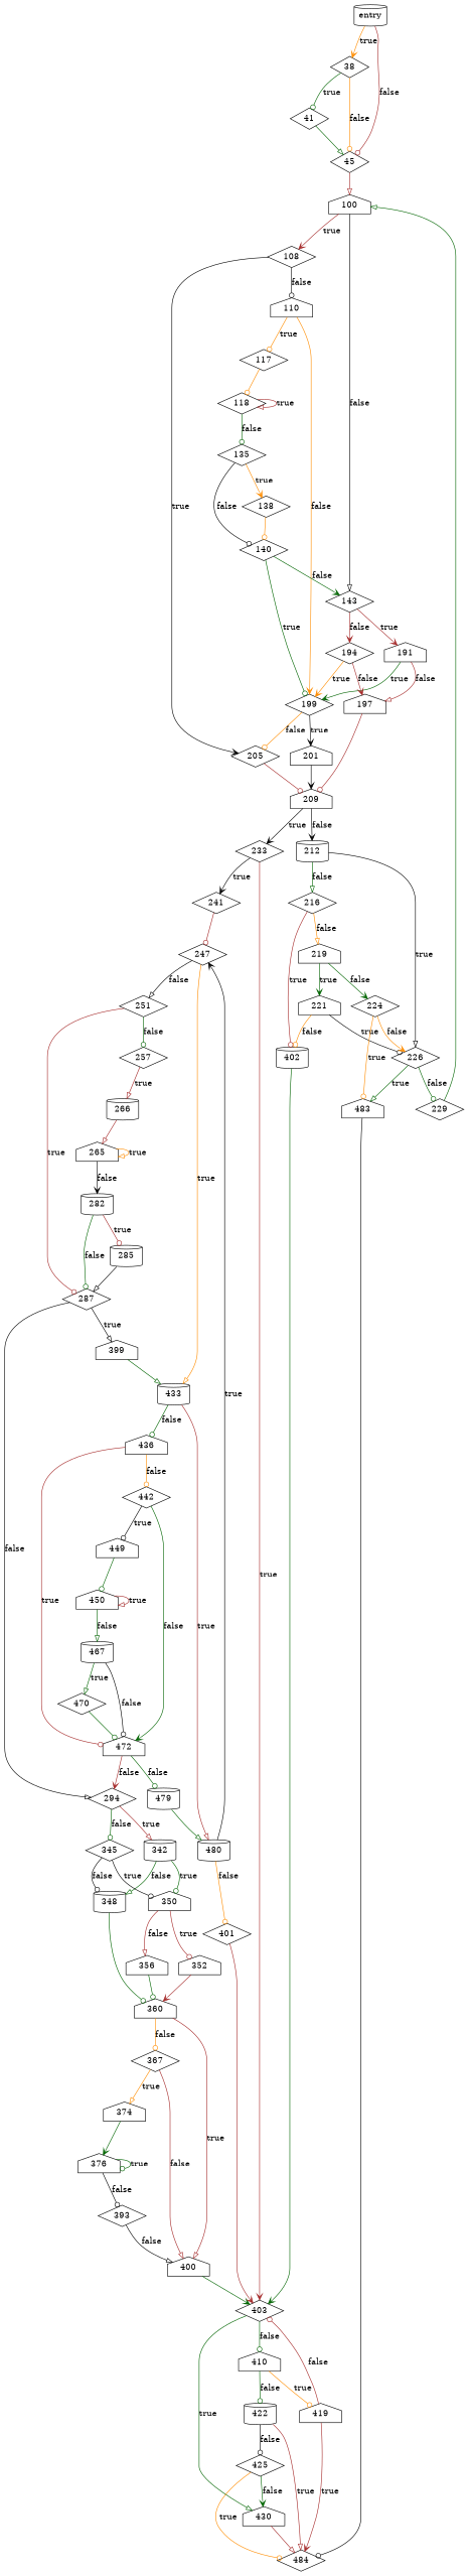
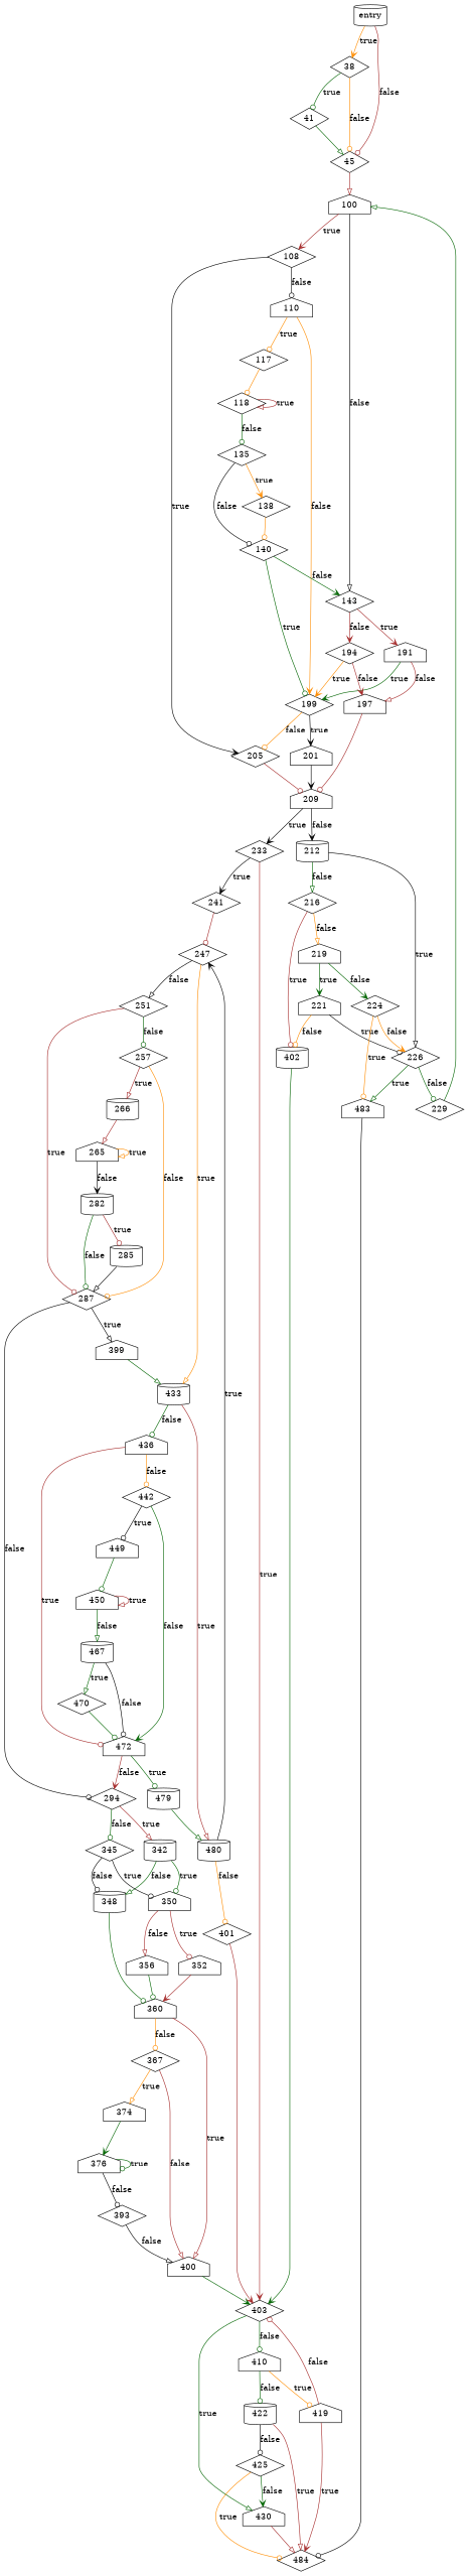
  digraph {
    node [shape=diamond]
    edge [arrowhead=odot color=darkgreen]
    n1 [label=entry shape=cylinder]
    38
    45
    41
    100 [shape=house]
    108
    143
    110 [shape=house]
    205
    191 [shape=house]
    194
    117
    199
    209 [shape=house]
    118
    201 [shape=house]
    135
    138
    140
    197 [shape=house]
    212 [shape=cylinder]
    233
    216
    226
    241
    403
    219 [shape=house]
    402 [shape=cylinder]
    229
    483 [shape=house]
    221 [shape=house]
    224
    484
    247
    410 [shape=house]
    430 [shape=house]
    251
    433 [shape=cylinder]
    257
    287
    436 [shape=house]
    480 [shape=cylinder]
    n43 [label=266 shape=cylinder]
    294
    399 [shape=house]
    265 [shape=house]
    282 [shape=cylinder]
    285 [shape=cylinder]
    342 [shape=cylinder]
    345
    348 [shape=cylinder]
    350 [shape=house]
    360 [shape=house]
    352 [shape=house]
    356 [shape=house]
    367
    400 [shape=house]
    374 [shape=house]
    376 [shape=house]
    393
    401
    419 [shape=house]
    422 [shape=cylinder]
    425
    442
    472 [shape=house]
    449 [shape=house]
    479 [shape=cylinder]
    450 [shape=house]
    467 [shape=cylinder]
    470
    n1 -> 38 [arrowhead=vee color=darkorange label=true]
    n1 -> 45 [color=brown label=false]
    38 -> 45 [color=darkorange label=false]
    38 -> 41 [label=true]
    45 -> 100 [arrowhead=onormal color=brown]
    41 -> 45 [arrowhead=onormal]
    100 -> 108 [arrowhead=vee color=brown label=true]
    100 -> 143 [arrowhead=onormal color=black label=false]
    108 -> 110 [color=black label=false]
    108 -> 205 [arrowhead=vee color=black label=true]
    143 -> 191 [arrowhead=vee color=brown label=true]
    143 -> 194 [arrowhead=vee color=brown label=false]
    110 -> 117 [color=darkorange label=true]
    110 -> 199 [arrowhead=vee color=darkorange label=false]
    205 -> 209 [color=brown]
    191 -> 199 [arrowhead=vee label=true]
    191 -> 197 [arrowhead=onormal color=brown label=false]
    194 -> 199 [arrowhead=vee color=darkorange label=true]
    194 -> 197 [arrowhead=vee color=brown label=false]
    117 -> 118 [color=darkorange]
    199 -> 205 [color=darkorange label=false]
    199 -> 201 [arrowhead=vee color=black label=true]
    209 -> 212 [arrowhead=vee color=black label=false]
    209 -> 233 [arrowhead=vee color=black label=true]
    118 -> 118 [arrowhead=onormal color=brown label=true]
    118 -> 135 [label=false]
    201 -> 209 [arrowhead=vee color=black]
    135 -> 138 [arrowhead=vee color=darkorange label=true]
    135 -> 140 [color=black label=false]
    138 -> 140 [color=darkorange]
    140 -> 143 [arrowhead=vee label=false]
    140 -> 199 [label=true]
    197 -> 209 [color=brown]
    212 -> 216 [arrowhead=onormal label=false]
    212 -> 226 [arrowhead=onormal color=black label=true]
    233 -> 241 [arrowhead=vee color=black label=true]
    233 -> 403 [arrowhead=vee color=brown label=true]
    216 -> 219 [arrowhead=onormal color=darkorange label=false]
    216 -> 402 [color=brown label=true]
    226 -> 229 [label=false]
    226 -> 483 [arrowhead=onormal label=true]
    241 -> 247 [color=brown]
    403 -> 410 [label=false]
    403 -> 430 [arrowhead=onormal label=true]
    219 -> 221 [arrowhead=vee label=true]
    219 -> 224 [arrowhead=vee label=false]
    402 -> 403 [arrowhead=vee]
    229 -> 100 [arrowhead=onormal]
    483 -> 484 [color=black]
    221 -> 226 [color=black label=true]
    221 -> 402 [color=darkorange label=false]
    224 -> 226 [arrowhead=vee color=darkorange label=false]
    224 -> 483 [color=darkorange label=true]
    247 -> 251 [arrowhead=onormal color=black label=false]
    247 -> 433 [arrowhead=onormal color=darkorange label=true]
    410 -> 419 [color=darkorange label=true]
    410 -> 422 [label=false]
    430 -> 484 [arrowhead=onormal color=brown]
    251 -> 257 [label=false]
    251 -> 287 [color=brown label=true]
    433 -> 436 [label=false]
    433 -> 480 [arrowhead=onormal color=brown label=true]
+   257 -> 287 [color=darkorange label=false]
    257 -> n43 [arrowhead=onormal color=brown label=true]
-   287 -> 294 [arrowhead=onormal color=black label=false]
+   287 -> 294 [color=black label=false]
    287 -> 399 [arrowhead=onormal color=black label=true]
    436 -> 442 [color=darkorange label=false]
    436 -> 472 [color=brown label=true]
    480 -> 247 [arrowhead=vee color=black label=true]
    480 -> 401 [color=darkorange label=false]
    n43 -> 265 [arrowhead=onormal color=brown]
    294 -> 342 [arrowhead=onormal color=brown label=true]
    294 -> 345 [label=false]
    399 -> 433 [arrowhead=onormal]
    265 -> 265 [arrowhead=onormal color=darkorange label=true]
    265 -> 282 [arrowhead=vee color=black label=false]
    282 -> 287 [label=false]
    282 -> 285 [color=brown label=true]
    285 -> 287 [arrowhead=onormal color=black]
    342 -> 348 [arrowhead=onormal label=false]
    342 -> 350 [label=true]
    345 -> 348 [color=black label=false]
    345 -> 350 [color=black label=true]
    348 -> 360
    350 -> 352 [color=brown label=true]
    350 -> 356 [arrowhead=onormal color=brown label=false]
    360 -> 367 [color=darkorange label=false]
    360 -> 400 [arrowhead=onormal color=brown label=true]
    352 -> 360 [arrowhead=vee color=brown]
    356 -> 360
    367 -> 400 [arrowhead=onormal color=brown label=false]
    367 -> 374 [arrowhead=onormal color=darkorange label=true]
    400 -> 403 [arrowhead=vee]
    374 -> 376 [arrowhead=vee]
    376 -> 376 [label=true]
    376 -> 393 [color=black label=false]
    393 -> 400 [arrowhead=onormal color=black label=false]
    401 -> 403 [arrowhead=vee color=brown]
    419 -> 403 [color=brown label=false]
    419 -> 484 [arrowhead=vee color=brown label=true]
    422 -> 484 [arrowhead=onormal color=brown label=true]
    422 -> 425 [color=black label=false]
    425 -> 484 [color=darkorange label=true]
    425 -> 430 [arrowhead=vee label=false]
    442 -> 472 [arrowhead=vee label=false]
    442 -> 449 [color=black label=true]
    472 -> 294 [arrowhead=vee color=brown label=false]
-   472 -> 479 [label=false]
+   472 -> 479 [label=true]
    449 -> 450
    479 -> 480 [arrowhead=onormal]
    450 -> 450 [arrowhead=onormal color=brown label=true]
    450 -> 467 [arrowhead=onormal label=false]
    467 -> 472 [color=black label=false]
    467 -> 470 [arrowhead=onormal label=true]
    470 -> 472
  }
